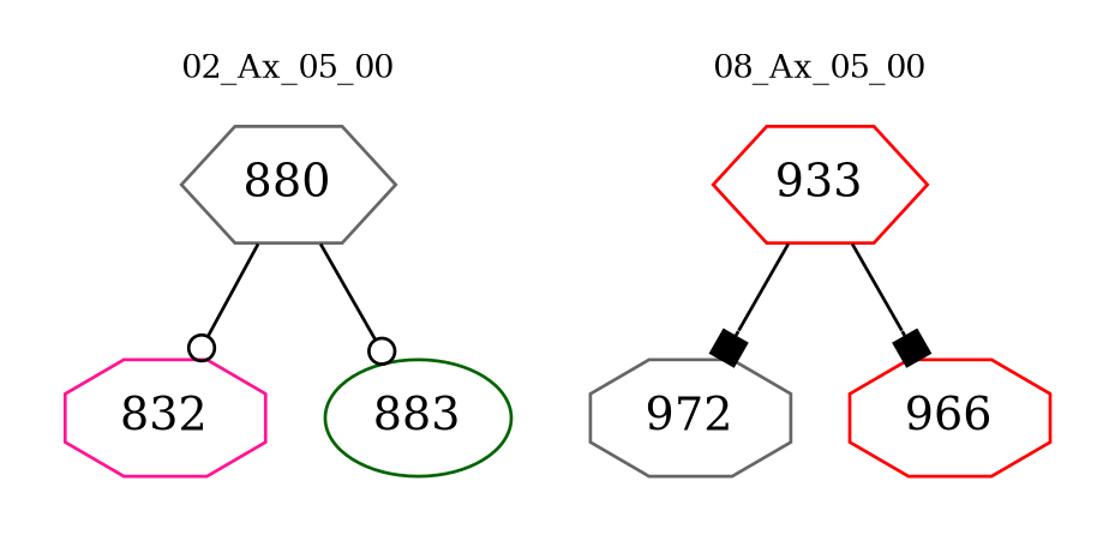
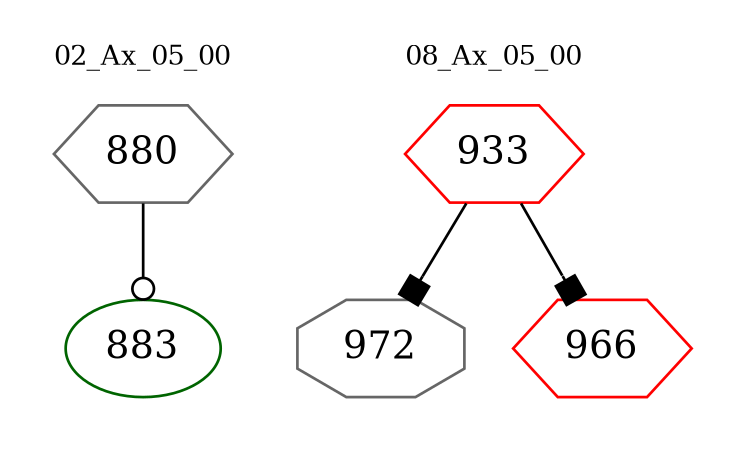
  digraph {
    node [color=gray40 shape=hexagon]
    edge [arrowhead=odot color=black style=solid]
    n1 [label=880]
-   n2 [color=deeppink label=832 shape=octagon]
    n3 [color=darkgreen label=883 shape=ellipse]
    n4 [color=red label=933]
    n5 [label=972 shape=octagon]
-   n6 [color=red label=966 shape=octagon]
+   n6 [color=red label=966]
    subgraph cluster_1 {
      color=white
      fontsize=10
      label="02_Ax_05_00"
      n1
-     n2
      n3
    }
    subgraph cluster_2 {
      color=white
      fontsize=10
      label="08_Ax_05_00"
      n4
      n5
      n6
    }
-   n1 -> n2
    n1 -> n3
    n4 -> n5 [arrowhead=box]
    n4 -> n6 [arrowhead=box]
  }
